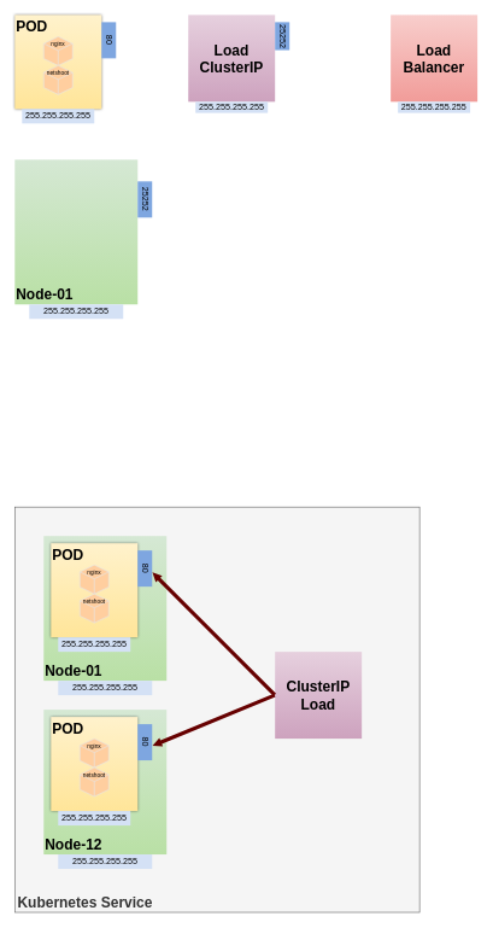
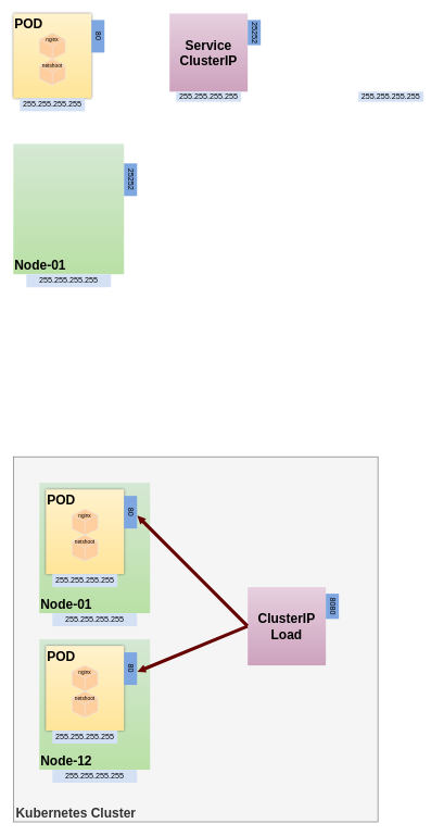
  <mxCell id="0" />
  <mxCell id="1" parent="0" />
- <mxCell id="2" value="Kubernetes Service" style="rounded=0;whiteSpace=wrap;html=1;align=left;verticalAlign=bottom;fontStyle=1;fontSize=20;spacingLeft=2;strokeColor=#666666;fillColor=#f5f5f5;fontColor=#333333;" vertex="1" parent="1"><mxGeometry x="20" y="700" width="560" height="560" as="geometry" /></mxCell>
+ <mxCell id="2" value="Kubernetes Cluster" style="rounded=0;whiteSpace=wrap;html=1;align=left;verticalAlign=bottom;fontStyle=1;fontSize=20;spacingLeft=2;strokeColor=#666666;fillColor=#f5f5f5;fontColor=#333333;" vertex="1" parent="1"><mxGeometry x="20" y="700" width="560" height="560" as="geometry" /></mxCell>
  <mxCell id="3" value="" style="group;spacingLeft=4;" parent="1" vertex="1" connectable="0"><mxGeometry x="20" y="20" width="140" height="150" as="geometry" /></mxCell>
  <mxCell id="4" value="" style="rounded=0;whiteSpace=wrap;html=1;fillColor=#FFF2CC;strokeColor=none;shadow=1;textShadow=1;align=center;verticalAlign=middle;fontStyle=1;fontSize=20;fontColor=#333333;gradientColor=#FFE599;shadowBlur=2;shadowOffsetX=0;shadowOpacity=50;shadowOffsetY=0;" parent="3" vertex="1"><mxGeometry width="120" height="130" as="geometry" /></mxCell>
  <mxCell id="5" value="POD" style="text;html=1;align=left;verticalAlign=top;whiteSpace=wrap;rounded=0;fontStyle=1;fontSize=20;spacing=0;spacingLeft=2;" parent="3" vertex="1"><mxGeometry width="50" height="30" as="geometry" /></mxCell>
  <mxCell id="6" value="nginx" style="html=1;whiteSpace=wrap;shape=isoCube2;backgroundOutline=1;isoAngle=15;gradientColor=none;strokeColor=#E6E6E6;fontSize=8;verticalAlign=top;fontStyle=0;fillColor=#FFCE9F;" parent="3" vertex="1"><mxGeometry x="40" y="30" width="40" height="40" as="geometry" /></mxCell>
  <mxCell id="7" value="netshoot" style="html=1;whiteSpace=wrap;shape=isoCube2;backgroundOutline=1;isoAngle=15;strokeColor=#E6E6E6;fontSize=8;verticalAlign=top;fillColor=#FFCE9F;" parent="3" vertex="1"><mxGeometry x="40" y="70" width="40" height="40" as="geometry" /></mxCell>
  <mxCell id="8" value="255.255.255.255" style="rounded=0;whiteSpace=wrap;html=1;fontSize=12;strokeColor=none;fillColor=#D4E1F5;fontColor=#000000;" parent="3" vertex="1"><mxGeometry x="10" y="130" width="100" height="20" as="geometry" /></mxCell>
  <mxCell id="9" value="80" style="rounded=0;whiteSpace=wrap;html=1;fontSize=12;strokeColor=none;fillColor=#7EA6E0;textDirection=vertical-lr;" parent="3" vertex="1"><mxGeometry x="120" y="10" width="20" height="50" as="geometry" /></mxCell>
  <mxCell id="10" value="" style="group" parent="1" vertex="1" connectable="0"><mxGeometry x="260" y="20" width="140" height="135.45" as="geometry" /></mxCell>
- <mxCell id="11" value="Load&lt;div&gt;ClusterIP&lt;/div&gt;" style="rounded=0;whiteSpace=wrap;html=1;align=center;verticalAlign=middle;fontSize=20;fontStyle=1;fillColor=#E6D0DE;strokeColor=none;gradientColor=#CDA2BE;" parent="10" vertex="1"><mxGeometry width="120" height="120" as="geometry" /></mxCell>
+ <mxCell id="11" value="Service&lt;div&gt;ClusterIP&lt;/div&gt;" style="rounded=0;whiteSpace=wrap;html=1;align=center;verticalAlign=middle;fontSize=20;fontStyle=1;fillColor=#E6D0DE;strokeColor=none;gradientColor=#CDA2BE;" parent="10" vertex="1"><mxGeometry width="120" height="120" as="geometry" /></mxCell>
  <mxCell id="12" value="255.255.255.255" style="rounded=0;whiteSpace=wrap;html=1;fontSize=12;strokeColor=none;fillColor=#D4E1F5;fontColor=#000000;" parent="10" vertex="1"><mxGeometry x="10" y="120" width="100" height="15.45" as="geometry" /></mxCell>
  <mxCell id="13" value="25252" style="rounded=0;whiteSpace=wrap;html=1;fontSize=12;strokeColor=none;fillColor=#7EA6E0;textDirection=vertical-lr;" parent="10" vertex="1"><mxGeometry x="120" y="10.002" width="20.0" height="38.636" as="geometry" /></mxCell>
  <mxCell id="14" value="" style="group" parent="1" vertex="1" connectable="0"><mxGeometry x="20" y="220" width="190" height="220" as="geometry" /></mxCell>
  <mxCell id="15" value="" style="rounded=0;whiteSpace=wrap;html=1;align=left;verticalAlign=bottom;fontSize=20;fontStyle=1;fillColor=#D5E8D4;strokeColor=none;gradientColor=#B9E0A5;container=0;" parent="14" vertex="1"><mxGeometry width="170" height="200" as="geometry" /></mxCell>
  <mxCell id="16" value="&lt;div&gt;255.255.255.255&lt;/div&gt;" style="rounded=0;whiteSpace=wrap;html=1;fontSize=12;strokeColor=none;fillColor=#D4E1F5;fontColor=#000000;container=0;" parent="14" vertex="1"><mxGeometry x="20" y="200" width="130" height="20" as="geometry" /></mxCell>
  <mxCell id="17" value="25252" style="rounded=0;whiteSpace=wrap;html=1;fontSize=12;strokeColor=none;fillColor=#7EA6E0;textDirection=vertical-lr;container=0;" parent="14" vertex="1"><mxGeometry x="170" y="30" width="20" height="50" as="geometry" /></mxCell>
  <mxCell id="18" value="Node-01" style="text;html=1;align=left;verticalAlign=bottom;whiteSpace=wrap;rounded=0;fontStyle=1;fontSize=20;container=0;" parent="14" vertex="1"><mxGeometry y="170" width="110" height="30" as="geometry" /></mxCell>
  <mxCell id="19" value="" style="group;align=left;verticalAlign=middle;" parent="1" vertex="1" connectable="0"><mxGeometry x="60" y="740" width="520" height="520" as="geometry" /></mxCell>
  <mxCell id="20" value="" style="rounded=0;whiteSpace=wrap;html=1;align=left;verticalAlign=bottom;fontSize=20;fontStyle=1;fillColor=#D5E8D4;strokeColor=none;gradientColor=#B9E0A5;container=0;" parent="19" vertex="1"><mxGeometry width="170" height="200" as="geometry" /></mxCell>
  <mxCell id="21" value="&lt;div&gt;255.255.255.255&lt;/div&gt;" style="rounded=0;whiteSpace=wrap;html=1;fontSize=12;strokeColor=none;fillColor=#D4E1F5;fontColor=#000000;container=0;" parent="19" vertex="1"><mxGeometry x="20" y="200" width="130" height="20" as="geometry" /></mxCell>
  <mxCell id="22" value="Node-01" style="text;html=1;align=left;verticalAlign=bottom;whiteSpace=wrap;rounded=0;fontStyle=1;fontSize=20;container=0;" parent="19" vertex="1"><mxGeometry y="170" width="110" height="30" as="geometry" /></mxCell>
  <mxCell id="23" value="" style="group;spacingLeft=4;" parent="19" vertex="1" connectable="0"><mxGeometry x="10" y="10" width="140" height="150" as="geometry" /></mxCell>
  <mxCell id="24" value="" style="rounded=0;whiteSpace=wrap;html=1;fillColor=#FFF2CC;strokeColor=none;shadow=1;textShadow=1;align=center;verticalAlign=middle;fontStyle=1;fontSize=20;fontColor=#333333;gradientColor=#FFE599;shadowBlur=2;shadowOffsetX=0;shadowOpacity=50;shadowOffsetY=0;" parent="23" vertex="1"><mxGeometry width="120" height="130" as="geometry" /></mxCell>
  <mxCell id="25" value="POD" style="text;html=1;align=left;verticalAlign=top;whiteSpace=wrap;rounded=0;fontStyle=1;fontSize=20;spacing=0;spacingLeft=2;" parent="23" vertex="1"><mxGeometry width="50" height="30" as="geometry" /></mxCell>
  <mxCell id="26" value="nginx" style="html=1;whiteSpace=wrap;shape=isoCube2;backgroundOutline=1;isoAngle=15;gradientColor=none;strokeColor=#E6E6E6;fontSize=8;verticalAlign=top;fontStyle=0;fillColor=#FFCE9F;" parent="23" vertex="1"><mxGeometry x="40" y="30" width="40" height="40" as="geometry" /></mxCell>
  <mxCell id="27" value="netshoot" style="html=1;whiteSpace=wrap;shape=isoCube2;backgroundOutline=1;isoAngle=15;strokeColor=#E6E6E6;fontSize=8;verticalAlign=top;fillColor=#FFCE9F;" parent="23" vertex="1"><mxGeometry x="40" y="70" width="40" height="40" as="geometry" /></mxCell>
  <mxCell id="28" value="255.255.255.255" style="rounded=0;whiteSpace=wrap;html=1;fontSize=12;strokeColor=none;fillColor=#D4E1F5;fontColor=#000000;" parent="23" vertex="1"><mxGeometry x="10" y="130" width="100" height="20" as="geometry" /></mxCell>
  <mxCell id="29" value="80" style="rounded=0;whiteSpace=wrap;html=1;fontSize=12;strokeColor=none;fillColor=#7EA6E0;textDirection=vertical-lr;" parent="23" vertex="1"><mxGeometry x="120" y="10" width="20" height="50" as="geometry" /></mxCell>
  <mxCell id="30" value="" style="group" parent="1" vertex="1" connectable="0"><mxGeometry x="380" y="900" width="140" height="135.45" as="geometry" /></mxCell>
  <mxCell id="31" value="ClusterIP&lt;div&gt;Load&lt;/div&gt;" style="rounded=0;whiteSpace=wrap;html=1;align=center;verticalAlign=middle;fontSize=20;fontStyle=1;fillColor=#E6D0DE;strokeColor=none;gradientColor=#CDA2BE;" parent="30" vertex="1"><mxGeometry width="120" height="120" as="geometry" /></mxCell>
+ <mxCell id="32" value="8080" style="rounded=0;whiteSpace=wrap;html=1;fontSize=12;strokeColor=none;fillColor=#7EA6E0;textDirection=vertical-lr;" parent="30" vertex="1"><mxGeometry x="120" y="10.002" width="20.0" height="38.636" as="geometry" /></mxCell>
  <mxCell id="33" value="" style="group" parent="1" vertex="1" connectable="0"><mxGeometry x="540" y="20" width="120" height="135.45" as="geometry" /></mxCell>
- <mxCell id="34" value="Load&lt;div&gt;Balancer&lt;/div&gt;" style="rounded=0;whiteSpace=wrap;html=1;fontSize=20;fontStyle=1;gradientColor=#F19C99;fillColor=#F8CECC;strokeColor=none;" parent="33" vertex="1"><mxGeometry width="120" height="120" as="geometry" /></mxCell>
  <mxCell id="35" value="255.255.255.255" style="rounded=0;whiteSpace=wrap;html=1;fontSize=12;strokeColor=none;fillColor=#D4E1F5;fontColor=#000000;" parent="33" vertex="1"><mxGeometry x="10" y="120" width="100" height="15.45" as="geometry" /></mxCell>
  <mxCell id="36" value="" style="group" parent="1" vertex="1" connectable="0"><mxGeometry x="60" y="980" width="190" height="220" as="geometry" /></mxCell>
  <mxCell id="37" value="" style="rounded=0;whiteSpace=wrap;html=1;align=left;verticalAlign=bottom;fontSize=20;fontStyle=1;fillColor=#D5E8D4;strokeColor=none;gradientColor=#B9E0A5;container=0;" parent="36" vertex="1"><mxGeometry width="170" height="200" as="geometry" /></mxCell>
  <mxCell id="38" value="&lt;div&gt;255.255.255.255&lt;/div&gt;" style="rounded=0;whiteSpace=wrap;html=1;fontSize=12;strokeColor=none;fillColor=#D4E1F5;fontColor=#000000;container=0;" parent="36" vertex="1"><mxGeometry x="20" y="200" width="130" height="20" as="geometry" /></mxCell>
  <mxCell id="39" value="Node-12" style="text;html=1;align=left;verticalAlign=bottom;whiteSpace=wrap;rounded=0;fontStyle=1;fontSize=20;container=0;" parent="36" vertex="1"><mxGeometry y="170" width="110" height="30" as="geometry" /></mxCell>
  <mxCell id="40" value="" style="group;spacingLeft=4;" parent="36" vertex="1" connectable="0"><mxGeometry x="10" y="10" width="140" height="150" as="geometry" /></mxCell>
  <mxCell id="41" value="" style="rounded=0;whiteSpace=wrap;html=1;fillColor=#FFF2CC;strokeColor=none;shadow=1;textShadow=1;align=center;verticalAlign=middle;fontStyle=1;fontSize=20;fontColor=#333333;gradientColor=#FFE599;shadowBlur=2;shadowOffsetX=0;shadowOpacity=50;shadowOffsetY=0;" parent="40" vertex="1"><mxGeometry width="120" height="130" as="geometry" /></mxCell>
  <mxCell id="42" value="POD" style="text;html=1;align=left;verticalAlign=top;whiteSpace=wrap;rounded=0;fontStyle=1;fontSize=20;spacing=0;spacingLeft=2;" parent="40" vertex="1"><mxGeometry width="50" height="30" as="geometry" /></mxCell>
  <mxCell id="43" value="nginx" style="html=1;whiteSpace=wrap;shape=isoCube2;backgroundOutline=1;isoAngle=15;gradientColor=none;strokeColor=#E6E6E6;fontSize=8;verticalAlign=top;fontStyle=0;fillColor=#FFCE9F;" parent="40" vertex="1"><mxGeometry x="40" y="30" width="40" height="40" as="geometry" /></mxCell>
  <mxCell id="44" value="netshoot" style="html=1;whiteSpace=wrap;shape=isoCube2;backgroundOutline=1;isoAngle=15;strokeColor=#E6E6E6;fontSize=8;verticalAlign=top;fillColor=#FFCE9F;" parent="40" vertex="1"><mxGeometry x="40" y="70" width="40" height="40" as="geometry" /></mxCell>
  <mxCell id="45" value="255.255.255.255" style="rounded=0;whiteSpace=wrap;html=1;fontSize=12;strokeColor=none;fillColor=#D4E1F5;fontColor=#000000;" parent="40" vertex="1"><mxGeometry x="10" y="130" width="100" height="20" as="geometry" /></mxCell>
  <mxCell id="46" value="80" style="rounded=0;whiteSpace=wrap;html=1;fontSize=12;strokeColor=none;fillColor=#7EA6E0;textDirection=vertical-lr;" parent="40" vertex="1"><mxGeometry x="120" y="10" width="20" height="50" as="geometry" /></mxCell>
  <mxCell id="47" value="" style="shape=flexArrow;endArrow=classic;html=1;rounded=0;exitX=0;exitY=0.5;exitDx=0;exitDy=0;width=5.07;endSize=3.986;endWidth=6.741;sourcePerimeterSpacing=0;fillColor=#660000;strokeColor=none;" parent="1" source="31" edge="1"><mxGeometry width="50" height="50" relative="1" as="geometry"><mxPoint x="220" y="900" as="sourcePoint" /><mxPoint x="210" y="790" as="targetPoint" /></mxGeometry></mxCell>
  <mxCell id="48" value="" style="shape=flexArrow;endArrow=classic;html=1;rounded=0;exitX=0;exitY=0.5;exitDx=0;exitDy=0;width=5.07;endSize=3.986;endWidth=6.741;sourcePerimeterSpacing=0;strokeColor=none;fillColor=#660000;" parent="1" source="31" edge="1"><mxGeometry width="50" height="50" relative="1" as="geometry"><mxPoint x="390" y="1008" as="sourcePoint" /><mxPoint x="210" y="1030" as="targetPoint" /></mxGeometry></mxCell>
